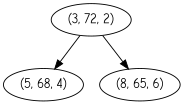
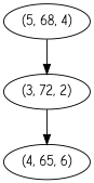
  digraph {
    fontname="Comic Neue"
    node [fontname="Comic Neue"]
    edge [fontname="Comic Neue"]
    "(3, 72, 2)"
    "(5, 68, 4)"
-   "(8, 65, 6)"
-   "(3, 72, 2)" -> "(5, 68, 4)"
+   "(8, 65, 6)" [label="(4, 65, 6)"]
+   "(5, 68, 4)" -> "(3, 72, 2)"
    "(3, 72, 2)" -> "(8, 65, 6)"
  }
